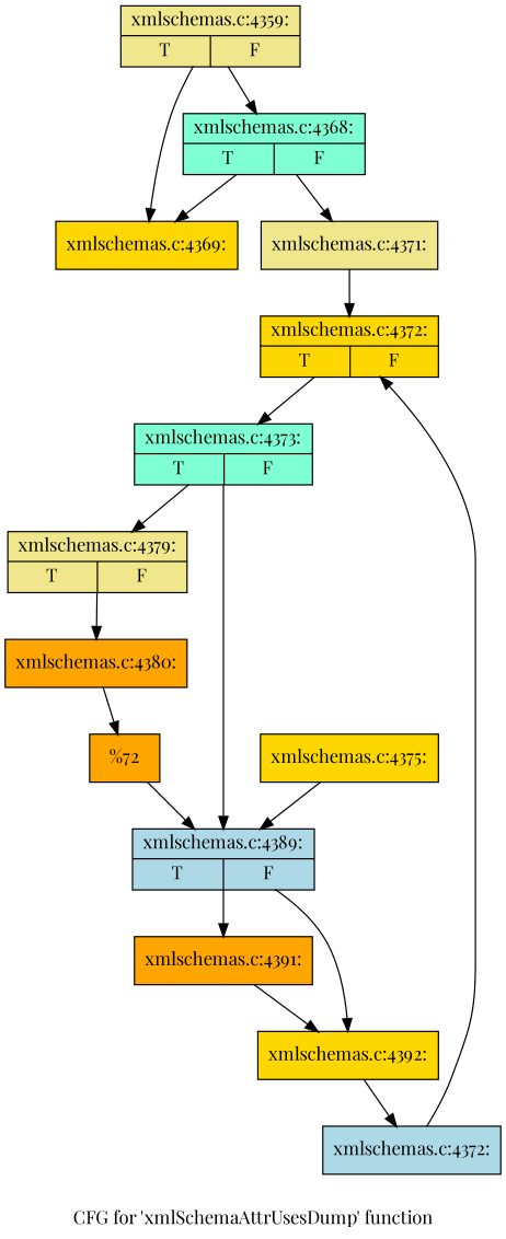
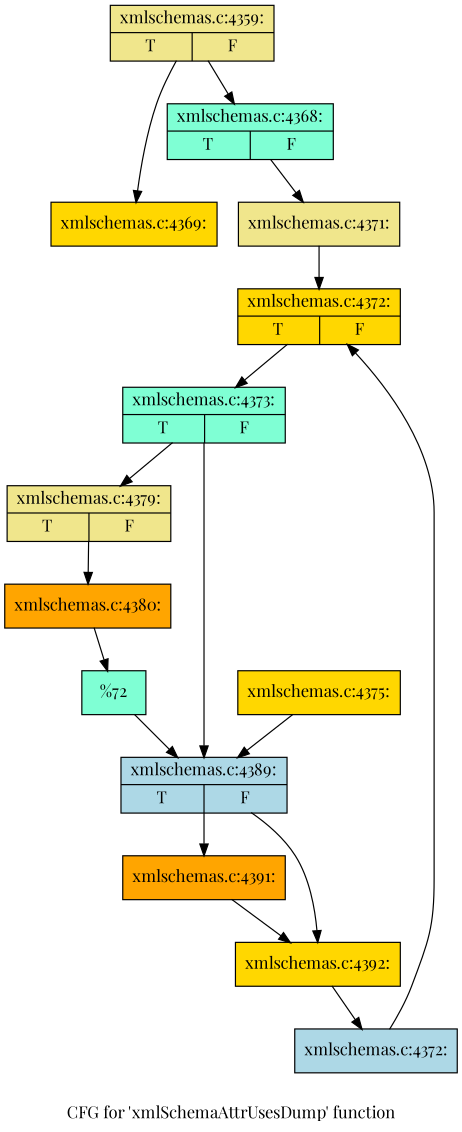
  digraph {
    fontname="Playfair Display"
    label="CFG for 'xmlSchemaAttrUsesDump' function"
    node [fillcolor=gold fontname="Playfair Display" shape=record style=filled]
    edge [fontname="Playfair Display"]
    n1 [fillcolor=khaki label="{xmlschemas.c:4359:|{<s0>T|<s1>F}}"]
    n2 [label="{xmlschemas.c:4369:}"]
    n3 [fillcolor=aquamarine label="{xmlschemas.c:4368:|{<s0>T|<s1>F}}"]
    n4 [fillcolor=khaki label="{xmlschemas.c:4371:}"]
    n5 [label="{xmlschemas.c:4372:|{<s0>T|<s1>F}}"]
    n6 [fillcolor=aquamarine label="{xmlschemas.c:4373:|{<s0>T|<s1>F}}"]
    n7 [fillcolor=khaki label="{xmlschemas.c:4379:|{<s0>T|<s1>F}}"]
    n8 [fillcolor=lightblue label="{xmlschemas.c:4389:|{<s0>T|<s1>F}}"]
    n9 [label="{xmlschemas.c:4375:}"]
    n10 [fillcolor=orange label="{xmlschemas.c:4380:}"]
    n11 [fillcolor=orange label="{xmlschemas.c:4391:}"]
    n12 [label="{xmlschemas.c:4392:}"]
-   n13 [fillcolor=orange label="{%72}"]
+   n13 [fillcolor=aquamarine label="{%72}"]
    n14 [fillcolor=lightblue label="{xmlschemas.c:4372:}"]
    n1 -> n2
    n1 -> n3
-   n3 -> n2
    n3 -> n4
    n4 -> n5
    n5 -> n6
    n6 -> n7
    n6 -> n8
    n7 -> n10
    n8 -> n11
    n8 -> n12
    n9 -> n8
    n10 -> n13
    n11 -> n12
    n12 -> n14
    n13 -> n8
    n14 -> n5
  }
